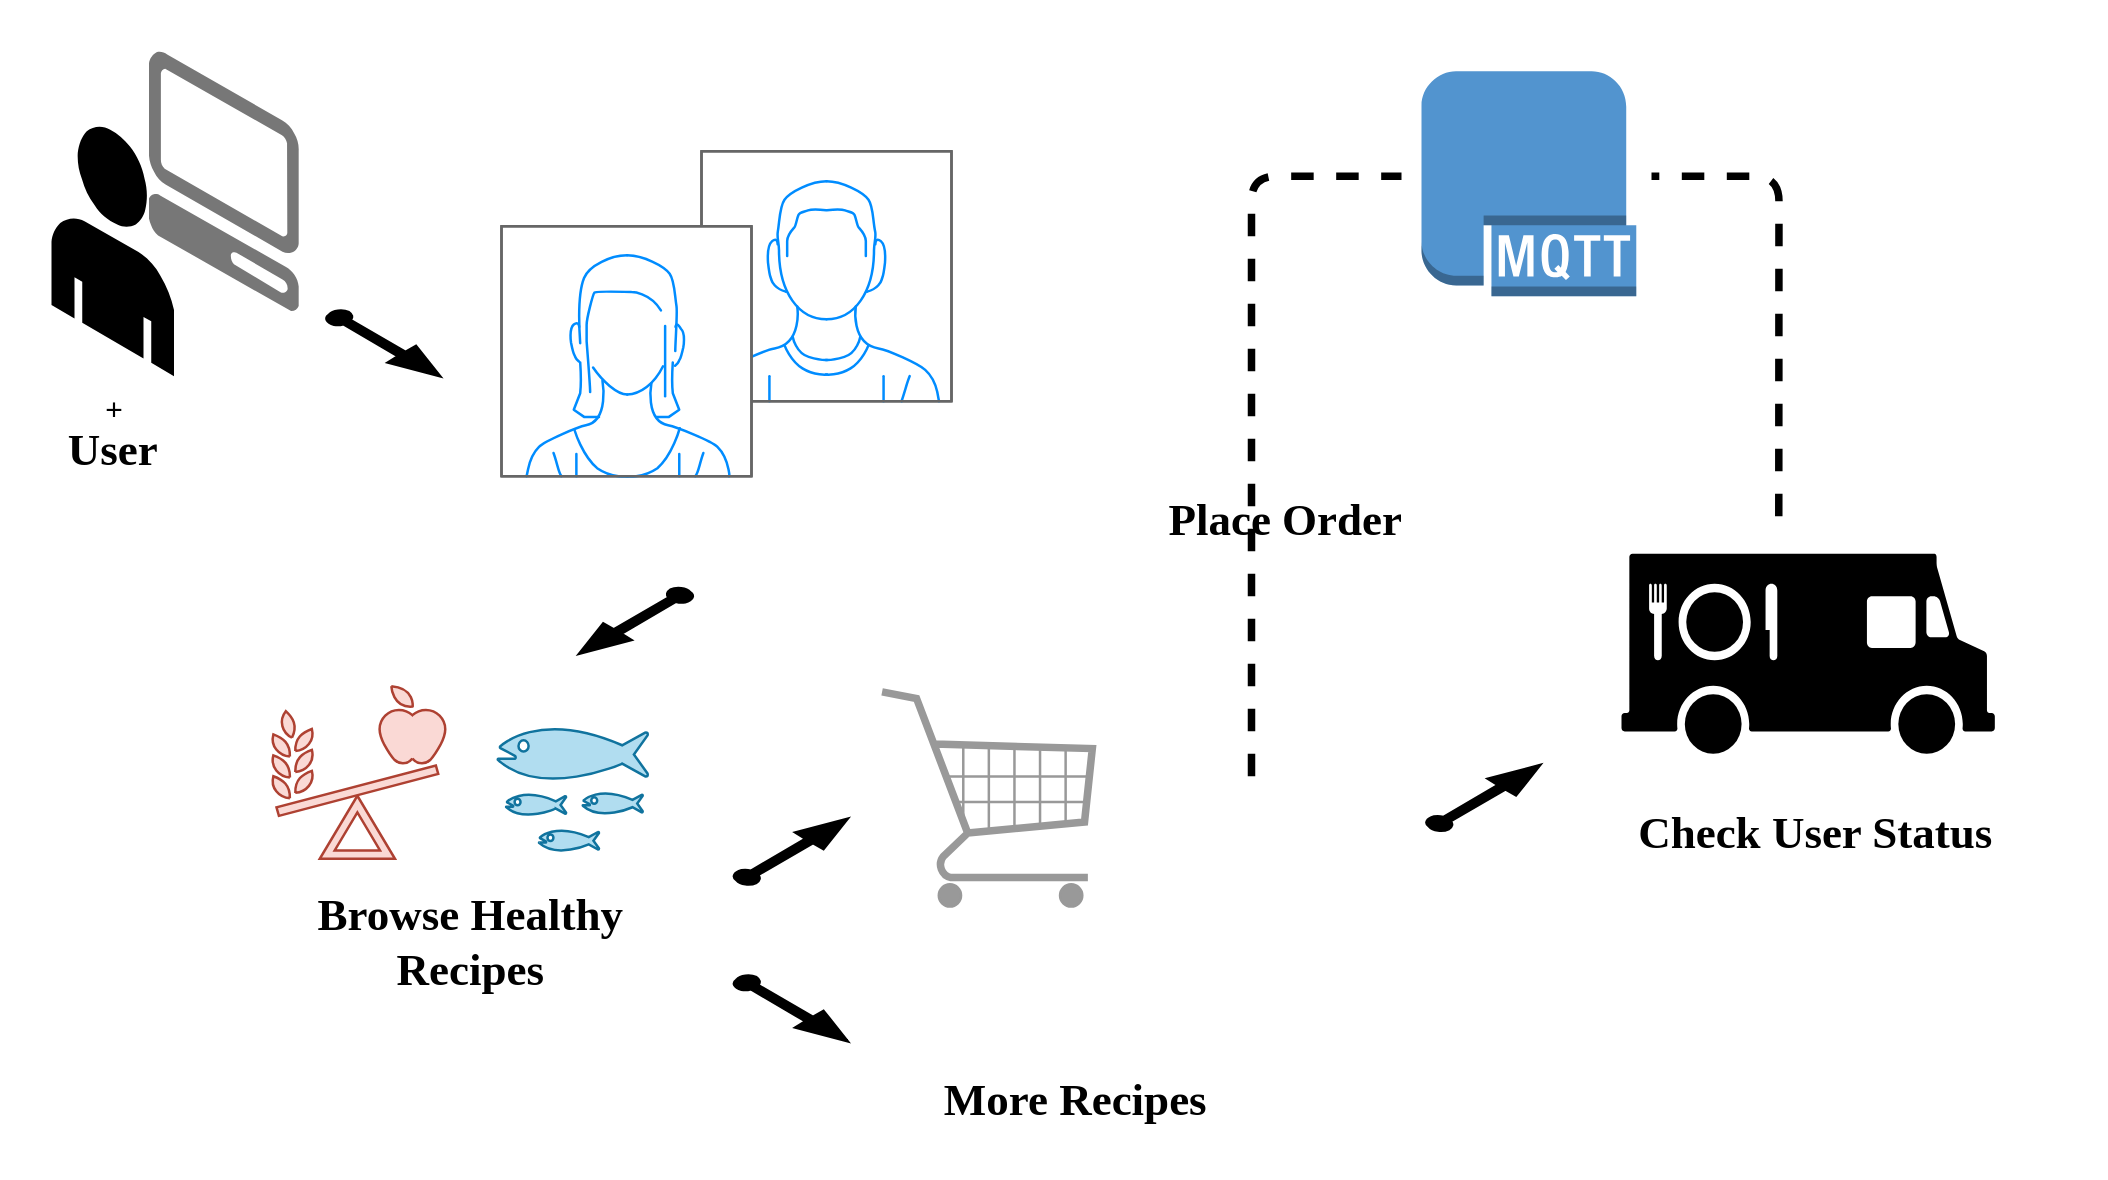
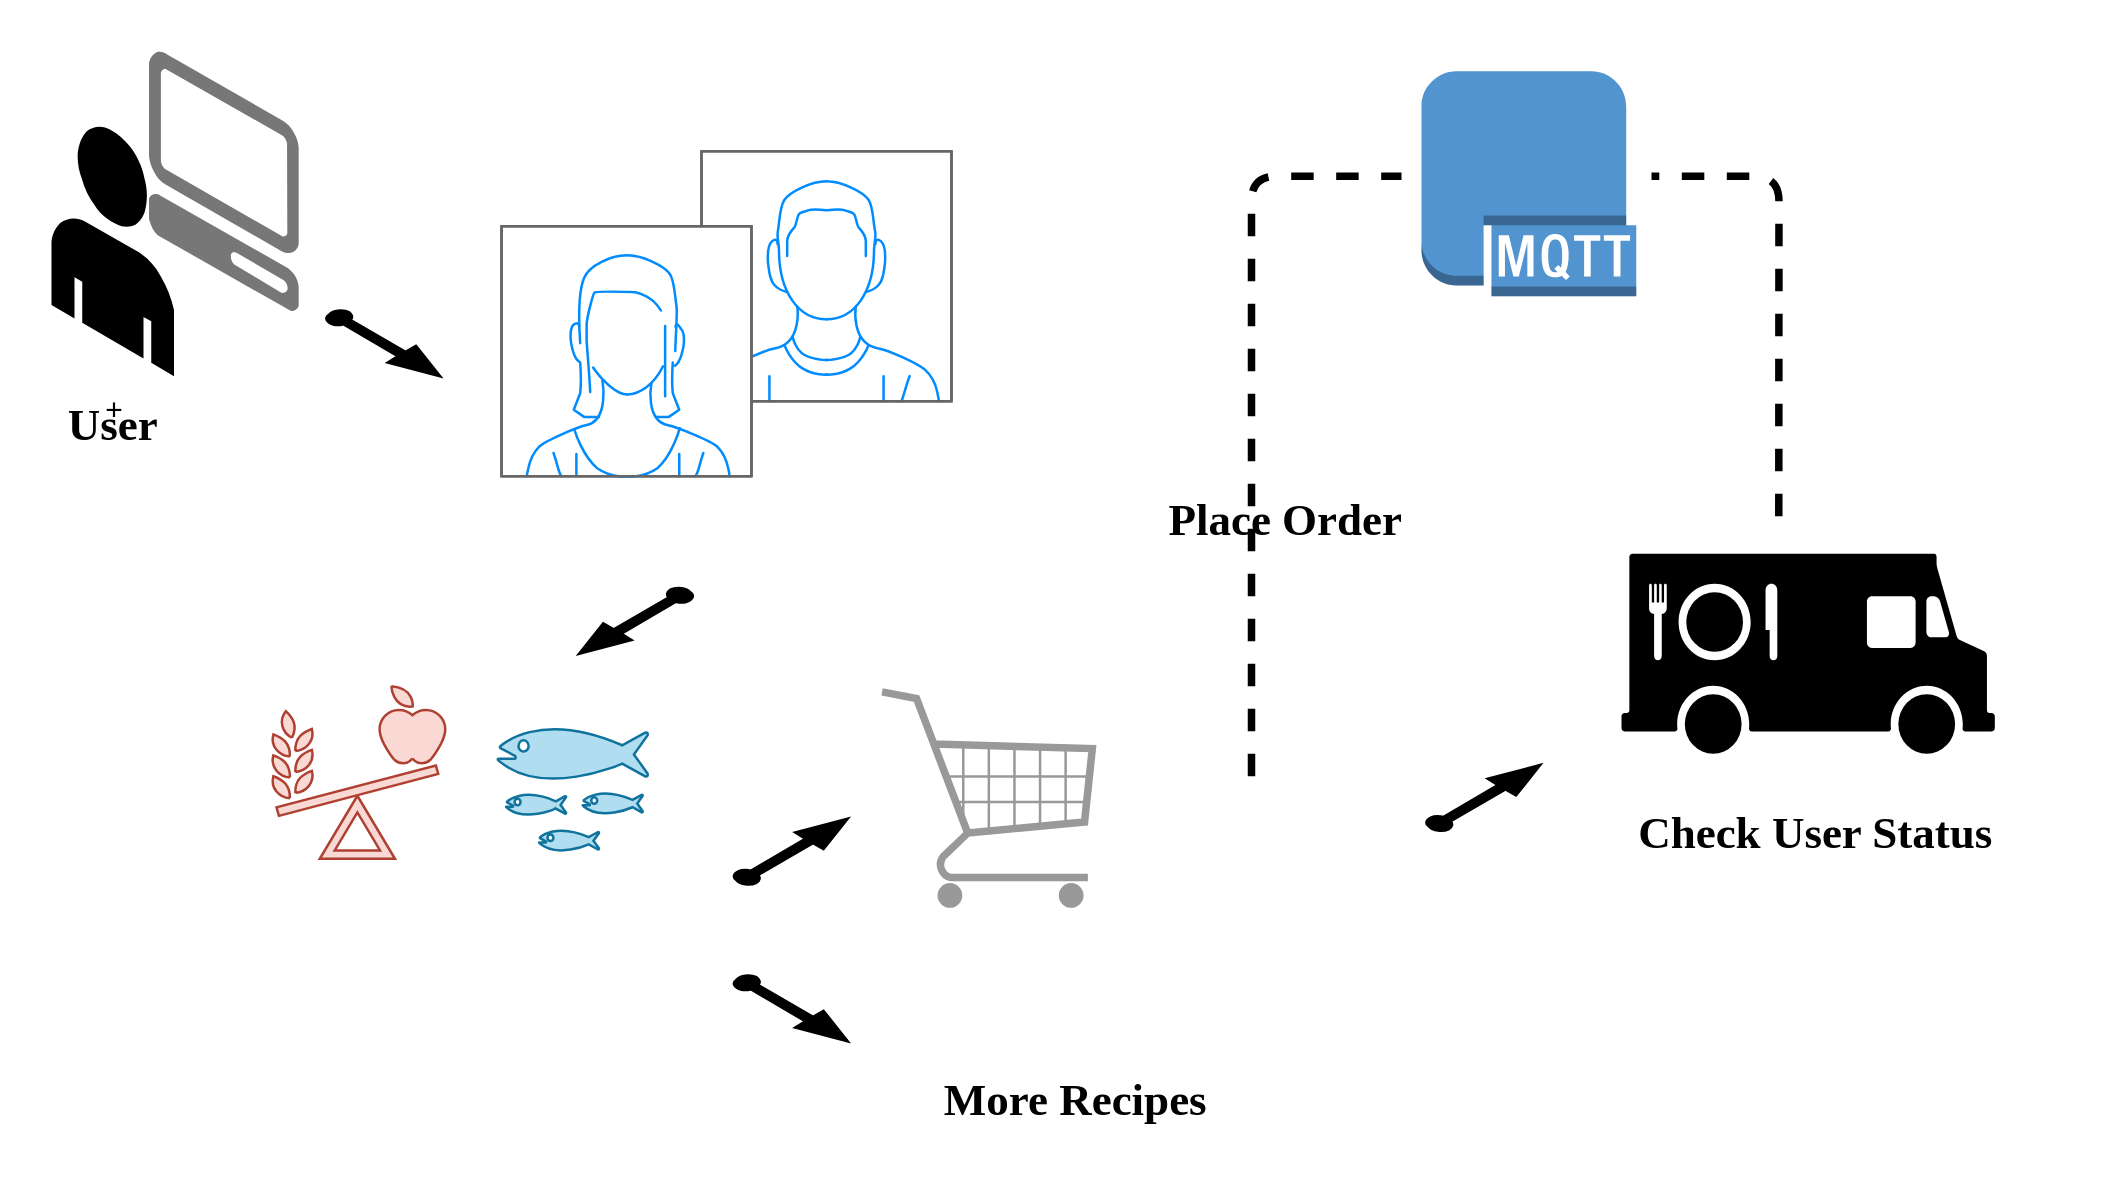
  <mxCell id="0" />
  <mxCell id="1" parent="0" />
  <mxCell id="2" value="+" style="verticalLabelPosition=bottom;html=1;verticalAlign=top;strokeWidth=1;align=center;outlineConnect=0;dashed=0;outlineConnect=0;shape=mxgraph.aws3d.end_user;strokeColor=none;fillColor=#000000;aspect=fixed;" vertex="1" parent="1"><mxGeometry x="20" y="49.54" width="49" height="100.46" as="geometry" /></mxCell>
  <mxCell id="3" value="" style="verticalLabelPosition=bottom;html=1;verticalAlign=top;strokeWidth=1;align=center;outlineConnect=0;dashed=0;outlineConnect=0;shape=mxgraph.aws3d.client;aspect=fixed;strokeColor=none;fillColor=#777777;" vertex="1" parent="1"><mxGeometry x="59" y="20" width="60" height="104" as="geometry" /></mxCell>
  <mxCell id="4" value="" style="verticalLabelPosition=bottom;html=1;verticalAlign=top;strokeWidth=1;align=center;outlineConnect=0;dashed=0;outlineConnect=0;shape=mxgraph.aws3d.arrowSE;fillColor=#000000;aspect=fixed;" vertex="1" parent="1"><mxGeometry x="130" y="124" width="45.5" height="26" as="geometry" /></mxCell>
  <mxCell id="5" value="" style="verticalLabelPosition=bottom;shadow=0;dashed=0;align=center;html=1;verticalAlign=top;strokeWidth=1;shape=mxgraph.mockup.containers.userMale;strokeColor=#666666;strokeColor2=#008cff;" vertex="1" parent="1"><mxGeometry x="280" y="60" width="100" height="100" as="geometry" /></mxCell>
  <mxCell id="6" value="" style="verticalLabelPosition=bottom;shadow=0;dashed=0;align=center;html=1;verticalAlign=top;strokeWidth=1;shape=mxgraph.mockup.containers.userFemale;strokeColor=#666666;strokeColor2=#008cff;" vertex="1" parent="1"><mxGeometry x="200" y="90" width="100" height="100" as="geometry" /></mxCell>
  <mxCell id="7" value="" style="verticalLabelPosition=bottom;html=1;verticalAlign=top;strokeWidth=1;align=center;outlineConnect=0;dashed=0;outlineConnect=0;shape=mxgraph.aws3d.arrowNE;fillColor=#000000;aspect=fixed;" vertex="1" parent="1"><mxGeometry x="293" y="327" width="45.5" height="26" as="geometry" /></mxCell>
  <mxCell id="8" value="" style="verticalLabelPosition=bottom;html=1;verticalAlign=top;strokeWidth=1;align=center;outlineConnect=0;dashed=0;outlineConnect=0;shape=mxgraph.aws3d.arrowSW;fillColor=#000000;aspect=fixed;" vertex="1" parent="1"><mxGeometry x="231" y="235" width="45.5" height="26" as="geometry" /></mxCell>
  <mxCell id="9" value="" style="shape=mxgraph.signs.animals.fish_hatchery;html=1;pointerEvents=1;fillColor=#b1ddf0;strokeColor=#10739e;verticalLabelPosition=bottom;verticalAlign=top;align=center;" vertex="1" parent="1"><mxGeometry x="198.5" y="283" width="60" height="60" as="geometry" /></mxCell>
  <mxCell id="10" value="" style="shape=mxgraph.signs.healthcare.nutrition;html=1;pointerEvents=1;fillColor=#fad9d5;strokeColor=#ae4132;verticalLabelPosition=bottom;verticalAlign=top;align=center;" vertex="1" parent="1"><mxGeometry x="107.5" y="274" width="70" height="69" as="geometry" /></mxCell>
- <mxCell id="11" value="&lt;font style=&quot;font-size: 18px&quot; face=&quot;Comic Sans MS&quot;&gt;&lt;b&gt;Browse Healthy Recipes&lt;/b&gt;&lt;/font&gt;" style="text;html=1;strokeColor=none;fillColor=none;align=center;verticalAlign=middle;whiteSpace=wrap;rounded=0;" vertex="1" parent="1"><mxGeometry x="103" y="353" width="170" height="47" as="geometry" /></mxCell>
  <mxCell id="12" value="" style="shape=mxgraph.signs.food.food_truck;html=1;pointerEvents=1;fillColor=#000000;strokeColor=none;verticalLabelPosition=bottom;verticalAlign=top;align=center;" vertex="1" parent="1"><mxGeometry x="648" y="221" width="149.33" height="80" as="geometry" /></mxCell>
  <mxCell id="13" value="" style="verticalLabelPosition=bottom;html=1;verticalAlign=top;strokeWidth=1;align=center;outlineConnect=0;dashed=0;outlineConnect=0;shape=mxgraph.aws3d.arrowSE;fillColor=#000000;aspect=fixed;" vertex="1" parent="1"><mxGeometry x="293" y="390" width="45.5" height="26" as="geometry" /></mxCell>
  <mxCell id="14" value="&lt;font style=&quot;font-size: 18px&quot; face=&quot;Comic Sans MS&quot;&gt;&lt;b&gt;More Recipes&lt;/b&gt;&lt;/font&gt;" style="text;html=1;strokeColor=none;fillColor=none;align=center;verticalAlign=middle;whiteSpace=wrap;rounded=0;" vertex="1" parent="1"><mxGeometry x="365" y="430" width="130" height="20" as="geometry" /></mxCell>
  <mxCell id="15" value="" style="verticalLabelPosition=bottom;shadow=0;dashed=0;align=center;html=1;verticalAlign=top;strokeWidth=1;shape=mxgraph.mockup.misc.shoppingCart;strokeColor=#999999;fillColor=#000000;flipH=1;" vertex="1" parent="1"><mxGeometry x="350" y="274" width="89" height="89" as="geometry" /></mxCell>
  <mxCell id="16" value="&lt;font style=&quot;font-size: 18px&quot; face=&quot;Comic Sans MS&quot;&gt;&lt;b&gt;Place Order&lt;/b&gt;&lt;/font&gt;" style="text;html=1;strokeColor=none;fillColor=none;align=center;verticalAlign=middle;whiteSpace=wrap;rounded=0;" vertex="1" parent="1"><mxGeometry x="454" y="198" width="120" height="20" as="geometry" /></mxCell>
  <mxCell id="17" value="" style="outlineConnect=0;dashed=0;verticalLabelPosition=bottom;verticalAlign=top;align=center;html=1;shape=mxgraph.aws3.mqtt_protocol;fillColor=#5294CF;gradientColor=none;" vertex="1" parent="1"><mxGeometry x="568" y="28" width="85.91" height="90" as="geometry" /></mxCell>
  <mxCell id="18" value="&lt;font style=&quot;font-size: 18px&quot; face=&quot;Comic Sans MS&quot;&gt;&lt;b&gt;Check User Status&lt;/b&gt;&lt;/font&gt;" style="text;html=1;strokeColor=none;fillColor=none;align=center;verticalAlign=middle;whiteSpace=wrap;rounded=0;" vertex="1" parent="1"><mxGeometry x="630.66" y="323" width="190" height="20" as="geometry" /></mxCell>
  <mxCell id="19" value="" style="endArrow=none;dashed=1;html=1;strokeWidth=3;" edge="1" parent="1"><mxGeometry width="50" height="50" relative="1" as="geometry"><mxPoint x="710.91" y="206" as="sourcePoint" /><mxPoint x="660" y="70" as="targetPoint" /><Array as="points"><mxPoint x="711" y="70" /></Array></mxGeometry></mxCell>
  <mxCell id="20" value="" style="endArrow=none;dashed=1;html=1;strokeWidth=3;" edge="1" parent="1"><mxGeometry width="50" height="50" relative="1" as="geometry"><mxPoint x="500" y="310" as="sourcePoint" /><mxPoint x="560" y="70" as="targetPoint" /><Array as="points"><mxPoint x="500" y="70" /></Array></mxGeometry></mxCell>
- <mxCell id="21" value="&lt;font style=&quot;font-size: 18px&quot; face=&quot;Comic Sans MS&quot;&gt;&lt;b&gt;User&lt;/b&gt;&lt;/font&gt;" style="text;html=1;strokeColor=none;fillColor=none;align=center;verticalAlign=middle;whiteSpace=wrap;rounded=0;" vertex="1" parent="1"><mxGeometry x="24.5" y="170" width="40" height="20" as="geometry" /></mxCell>
+ <mxCell id="21" value="&lt;font style=&quot;font-size: 18px&quot; face=&quot;Comic Sans MS&quot;&gt;&lt;b&gt;User&lt;/b&gt;&lt;/font&gt;" style="text;html=1;strokeColor=none;fillColor=none;align=center;verticalAlign=middle;whiteSpace=wrap;rounded=0;" vertex="1" parent="1"><mxGeometry x="24.5" y="160" width="40" height="20" as="geometry" /></mxCell>
  <mxCell id="22" value="" style="verticalLabelPosition=bottom;html=1;verticalAlign=top;strokeWidth=1;align=center;outlineConnect=0;dashed=0;outlineConnect=0;shape=mxgraph.aws3d.arrowNE;fillColor=#000000;aspect=fixed;" vertex="1" parent="1"><mxGeometry x="570" y="305.5" width="45.5" height="26" as="geometry" /></mxCell>
